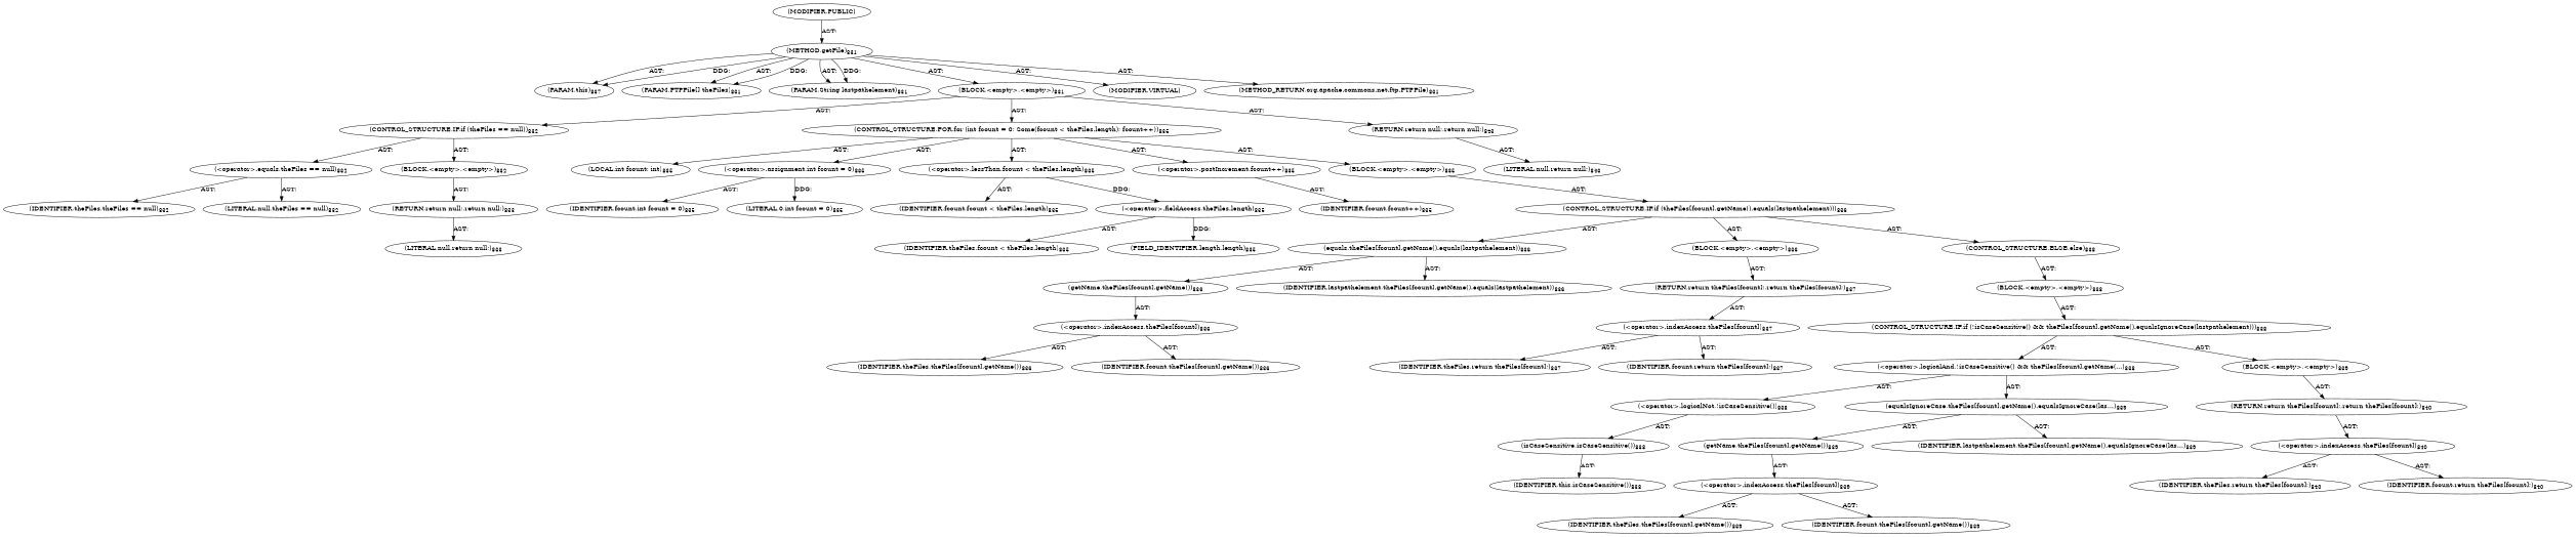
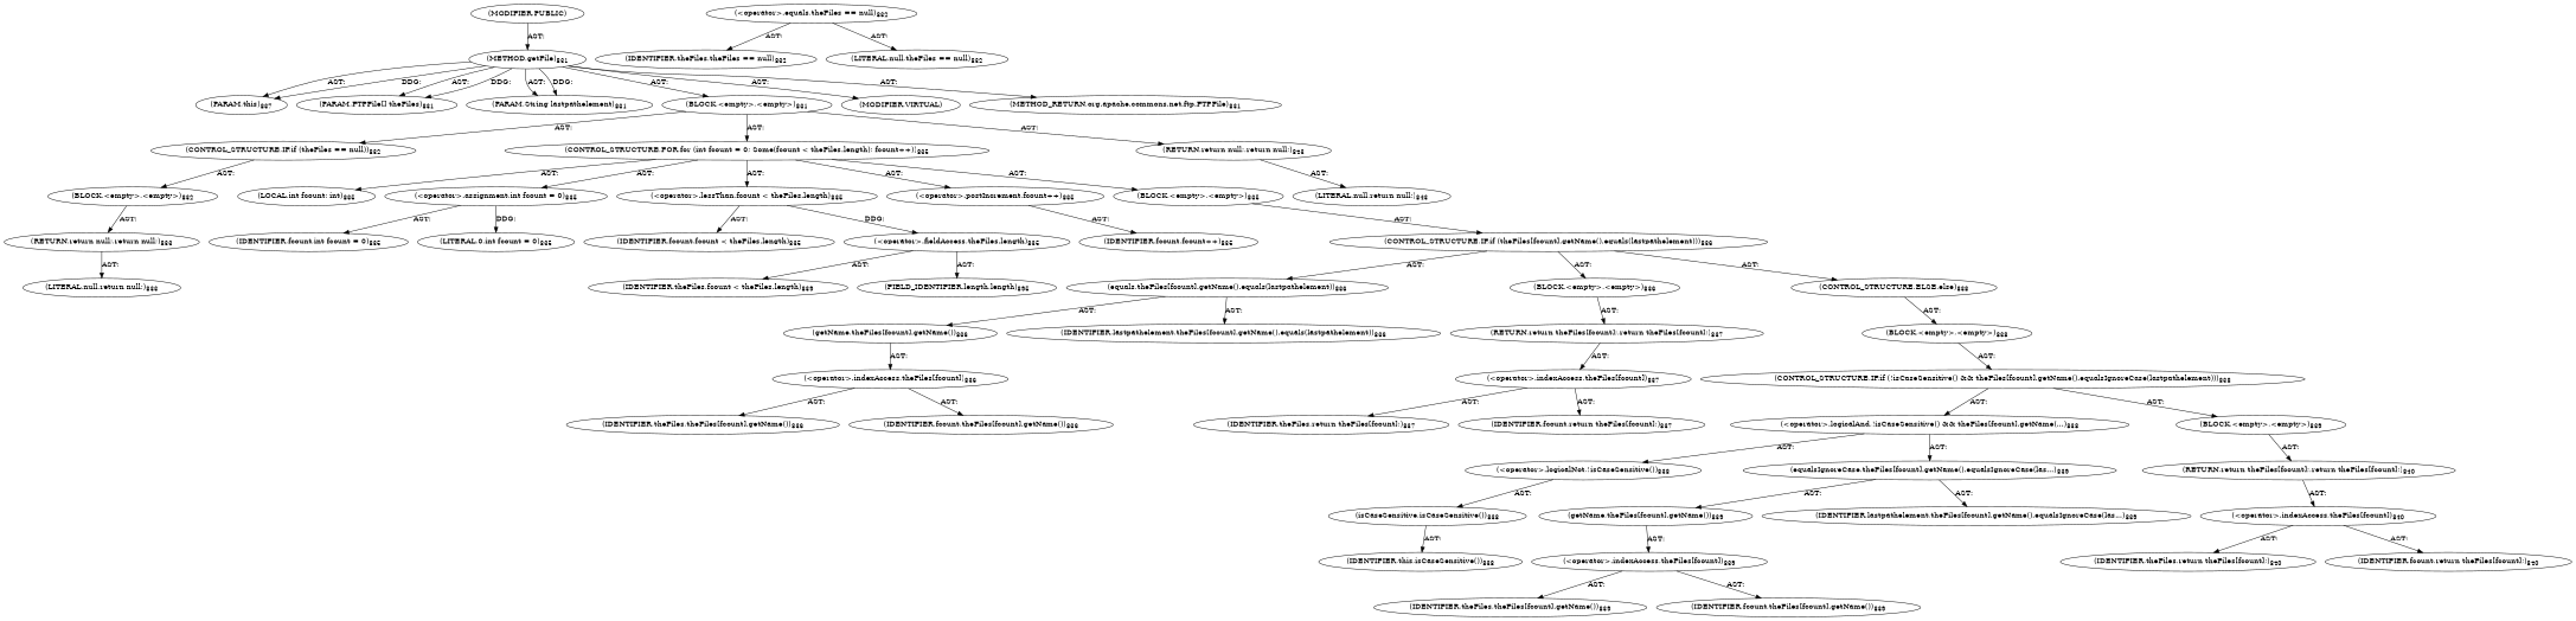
  digraph {
    n1 [label=<(METHOD,getFile)<SUB>831</SUB>>]
    n2 [label=<(PARAM,this)<SUB>837</SUB>>]
    n3 [label=<(PARAM,FTPFile[] theFiles)<SUB>831</SUB>>]
    n4 [label=<(PARAM,String lastpathelement)<SUB>831</SUB>>]
    n5 [label=<(BLOCK,&lt;empty&gt;,&lt;empty&gt;)<SUB>831</SUB>>]
    n6 [label=<(MODIFIER,VIRTUAL)>]
    n7 [label=<(METHOD_RETURN,org.apache.commons.net.ftp.FTPFile)<SUB>831</SUB>>]
    n8 [label=<(CONTROL_STRUCTURE,IF,if (theFiles == null))<SUB>832</SUB>>]
    n9 [label=<(CONTROL_STRUCTURE,FOR,for (int fcount = 0; Some(fcount &lt; theFiles.length); fcount++))<SUB>835</SUB>>]
    n10 [label=<(RETURN,return null;,return null;)<SUB>843</SUB>>]
    n11 [label=<(MODIFIER,PUBLIC)>]
    n12 [label=<(&lt;operator&gt;.equals,theFiles == null)<SUB>832</SUB>>]
    n13 [label=<(BLOCK,&lt;empty&gt;,&lt;empty&gt;)<SUB>832</SUB>>]
    n14 [label=<(LOCAL,int fcount: int)<SUB>835</SUB>>]
    n15 [label=<(&lt;operator&gt;.assignment,int fcount = 0)<SUB>835</SUB>>]
    n16 [label=<(&lt;operator&gt;.lessThan,fcount &lt; theFiles.length)<SUB>835</SUB>>]
    n17 [label=<(&lt;operator&gt;.postIncrement,fcount++)<SUB>835</SUB>>]
    n18 [label=<(BLOCK,&lt;empty&gt;,&lt;empty&gt;)<SUB>835</SUB>>]
    n19 [label=<(LITERAL,null,return null;)<SUB>843</SUB>>]
    n20 [label=<(IDENTIFIER,theFiles,theFiles == null)<SUB>832</SUB>>]
    n21 [label=<(LITERAL,null,theFiles == null)<SUB>832</SUB>>]
    n22 [label=<(RETURN,return null;,return null;)<SUB>833</SUB>>]
    n23 [label=<(LITERAL,null,return null;)<SUB>833</SUB>>]
    n24 [label=<(IDENTIFIER,fcount,int fcount = 0)<SUB>835</SUB>>]
    n25 [label=<(LITERAL,0,int fcount = 0)<SUB>835</SUB>>]
    n26 [label=<(IDENTIFIER,fcount,fcount &lt; theFiles.length)<SUB>835</SUB>>]
    n27 [label=<(&lt;operator&gt;.fieldAccess,theFiles.length)<SUB>835</SUB>>]
    n28 [label=<(IDENTIFIER,fcount,fcount++)<SUB>835</SUB>>]
    n29 [label=<(CONTROL_STRUCTURE,IF,if (theFiles[fcount].getName().equals(lastpathelement)))<SUB>836</SUB>>]
-   n30 [label=<(IDENTIFIER,theFiles,fcount &lt; theFiles.length)<SUB>835</SUB>>]
-   n31 [label=<(FIELD_IDENTIFIER,length,length)<SUB>835</SUB>>]
+   n30 [label=<(IDENTIFIER,theFiles,fcount &lt; theFiles.length)<SUB>839</SUB>>]
+   n31 [label=<(FIELD_IDENTIFIER,length,length)<SUB>895</SUB>>]
    n32 [label=<(equals,theFiles[fcount].getName().equals(lastpathelement))<SUB>836</SUB>>]
    n33 [label=<(BLOCK,&lt;empty&gt;,&lt;empty&gt;)<SUB>836</SUB>>]
    n34 [label=<(CONTROL_STRUCTURE,ELSE,else)<SUB>838</SUB>>]
    n35 [label=<(getName,theFiles[fcount].getName())<SUB>836</SUB>>]
    n36 [label=<(IDENTIFIER,lastpathelement,theFiles[fcount].getName().equals(lastpathelement))<SUB>836</SUB>>]
    n37 [label=<(RETURN,return theFiles[fcount];,return theFiles[fcount];)<SUB>837</SUB>>]
    n38 [label=<(BLOCK,&lt;empty&gt;,&lt;empty&gt;)<SUB>838</SUB>>]
    n39 [label=<(&lt;operator&gt;.indexAccess,theFiles[fcount])<SUB>836</SUB>>]
    n40 [label=<(IDENTIFIER,theFiles,theFiles[fcount].getName())<SUB>836</SUB>>]
    n41 [label=<(IDENTIFIER,fcount,theFiles[fcount].getName())<SUB>836</SUB>>]
    n42 [label=<(&lt;operator&gt;.indexAccess,theFiles[fcount])<SUB>837</SUB>>]
    n43 [label=<(IDENTIFIER,theFiles,return theFiles[fcount];)<SUB>837</SUB>>]
    n44 [label=<(IDENTIFIER,fcount,return theFiles[fcount];)<SUB>837</SUB>>]
    n45 [label=<(CONTROL_STRUCTURE,IF,if (!isCaseSensitive() &amp;&amp; theFiles[fcount].getName().equalsIgnoreCase(lastpathelement)))<SUB>838</SUB>>]
    n46 [label=<(&lt;operator&gt;.logicalAnd,!isCaseSensitive() &amp;&amp; theFiles[fcount].getName(...)<SUB>838</SUB>>]
    n47 [label=<(BLOCK,&lt;empty&gt;,&lt;empty&gt;)<SUB>839</SUB>>]
    n48 [label=<(&lt;operator&gt;.logicalNot,!isCaseSensitive())<SUB>838</SUB>>]
    n49 [label=<(equalsIgnoreCase,theFiles[fcount].getName().equalsIgnoreCase(las...)<SUB>839</SUB>>]
    n50 [label=<(RETURN,return theFiles[fcount];,return theFiles[fcount];)<SUB>840</SUB>>]
    n51 [label=<(isCaseSensitive,isCaseSensitive())<SUB>838</SUB>>]
    n52 [label=<(getName,theFiles[fcount].getName())<SUB>839</SUB>>]
    n53 [label=<(IDENTIFIER,lastpathelement,theFiles[fcount].getName().equalsIgnoreCase(las...)<SUB>839</SUB>>]
    n54 [label=<(IDENTIFIER,this,isCaseSensitive())<SUB>838</SUB>>]
    n55 [label=<(&lt;operator&gt;.indexAccess,theFiles[fcount])<SUB>839</SUB>>]
    n56 [label=<(IDENTIFIER,theFiles,theFiles[fcount].getName())<SUB>839</SUB>>]
    n57 [label=<(IDENTIFIER,fcount,theFiles[fcount].getName())<SUB>839</SUB>>]
    n58 [label=<(&lt;operator&gt;.indexAccess,theFiles[fcount])<SUB>840</SUB>>]
    n59 [label=<(IDENTIFIER,theFiles,return theFiles[fcount];)<SUB>840</SUB>>]
    n60 [label=<(IDENTIFIER,fcount,return theFiles[fcount];)<SUB>840</SUB>>]
    n1 -> n2 [label="AST: "]
    n1 -> n2 [label="DDG: "]
    n1 -> n3 [label="AST: "]
    n1 -> n3 [label="DDG: "]
    n1 -> n4 [label="AST: "]
    n1 -> n4 [label="DDG: "]
    n1 -> n5 [label="AST: "]
    n1 -> n6 [label="AST: "]
    n1 -> n7 [label="AST: "]
    n5 -> n8 [label="AST: "]
    n5 -> n9 [label="AST: "]
    n5 -> n10 [label="AST: "]
-   n8 -> n12 [label="AST: "]
    n8 -> n13 [label="AST: "]
    n9 -> n14 [label="AST: "]
    n9 -> n15 [label="AST: "]
    n9 -> n16 [label="AST: "]
    n9 -> n17 [label="AST: "]
    n9 -> n18 [label="AST: "]
    n10 -> n19 [label="AST: "]
    n11 -> n1 [label="AST: "]
    n12 -> n20 [label="AST: "]
    n12 -> n21 [label="AST: "]
    n13 -> n22 [label="AST: "]
    n15 -> n24 [label="AST: "]
    n15 -> n25 [label="DDG: "]
    n16 -> n26 [label="AST: "]
    n16 -> n27 [label="DDG: "]
    n17 -> n28 [label="AST: "]
    n18 -> n29 [label="AST: "]
    n22 -> n23 [label="AST: "]
    n27 -> n30 [label="AST: "]
-   n27 -> n31 [label="DDG: "]
+   n27 -> n31 [label="AST: "]
    n29 -> n32 [label="AST: "]
    n29 -> n33 [label="AST: "]
    n29 -> n34 [label="AST: "]
    n32 -> n35 [label="AST: "]
    n32 -> n36 [label="AST: "]
    n33 -> n37 [label="AST: "]
    n34 -> n38 [label="AST: "]
    n35 -> n39 [label="AST: "]
    n37 -> n42 [label="AST: "]
    n38 -> n45 [label="AST: "]
    n39 -> n40 [label="AST: "]
    n39 -> n41 [label="AST: "]
    n42 -> n43 [label="AST: "]
    n42 -> n44 [label="AST: "]
    n45 -> n46 [label="AST: "]
    n45 -> n47 [label="AST: "]
    n46 -> n48 [label="AST: "]
    n46 -> n49 [label="AST: "]
    n47 -> n50 [label="AST: "]
    n48 -> n51 [label="AST: "]
    n49 -> n52 [label="AST: "]
    n49 -> n53 [label="AST: "]
    n50 -> n58 [label="AST: "]
    n51 -> n54 [label="AST: "]
    n52 -> n55 [label="AST: "]
    n55 -> n56 [label="AST: "]
    n55 -> n57 [label="AST: "]
    n58 -> n59 [label="AST: "]
    n58 -> n60 [label="AST: "]
  }
